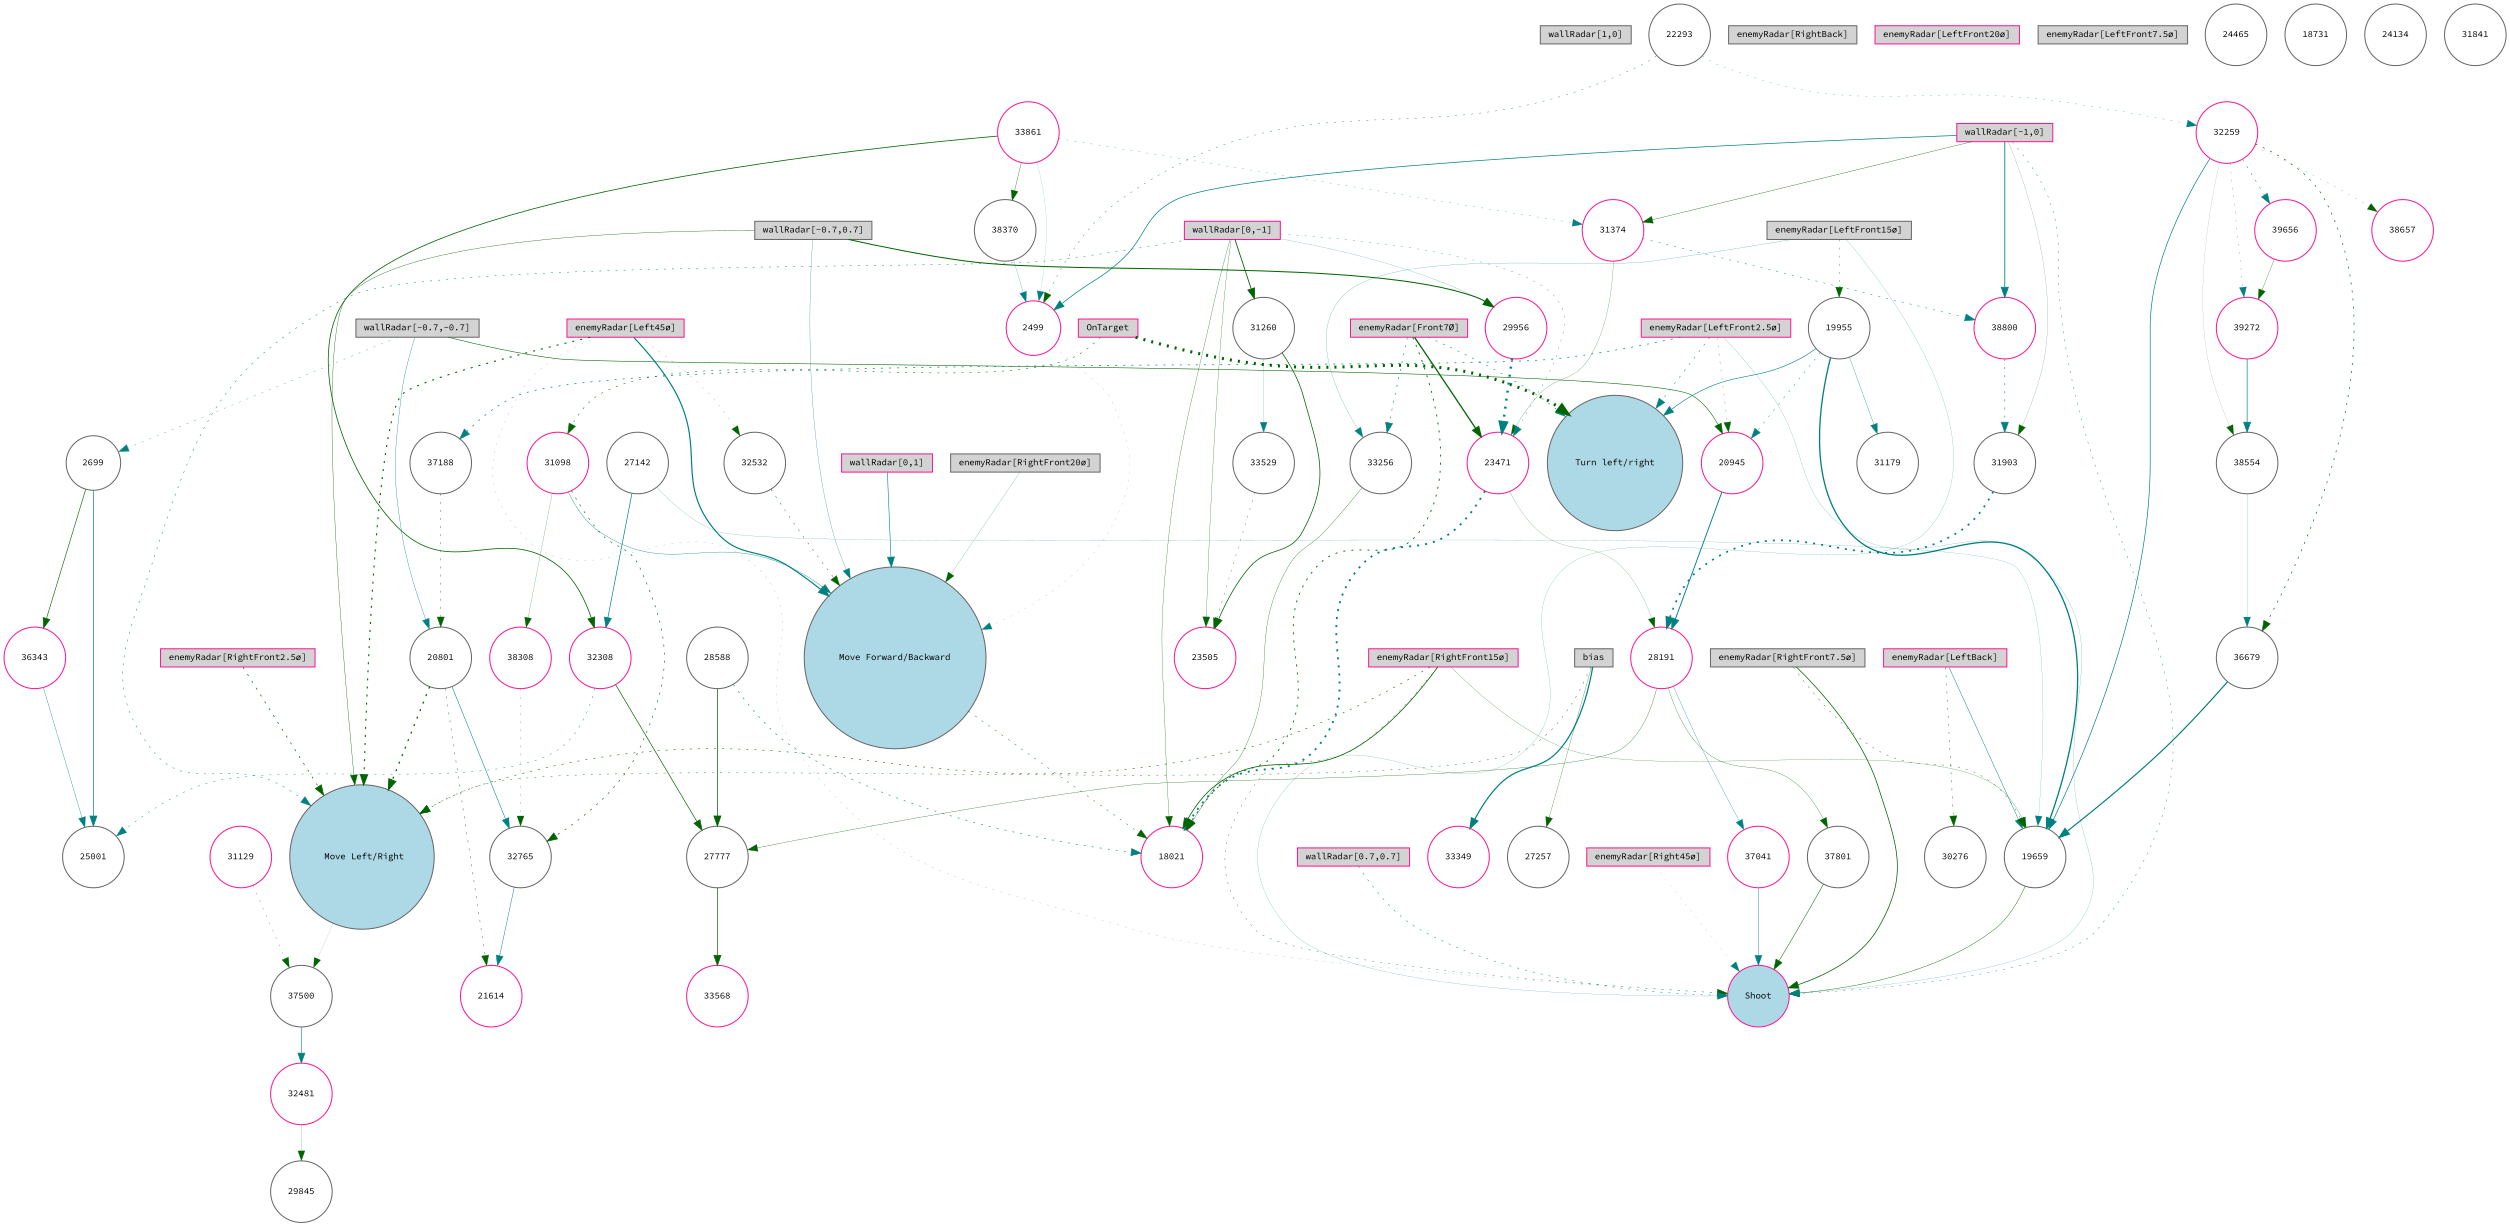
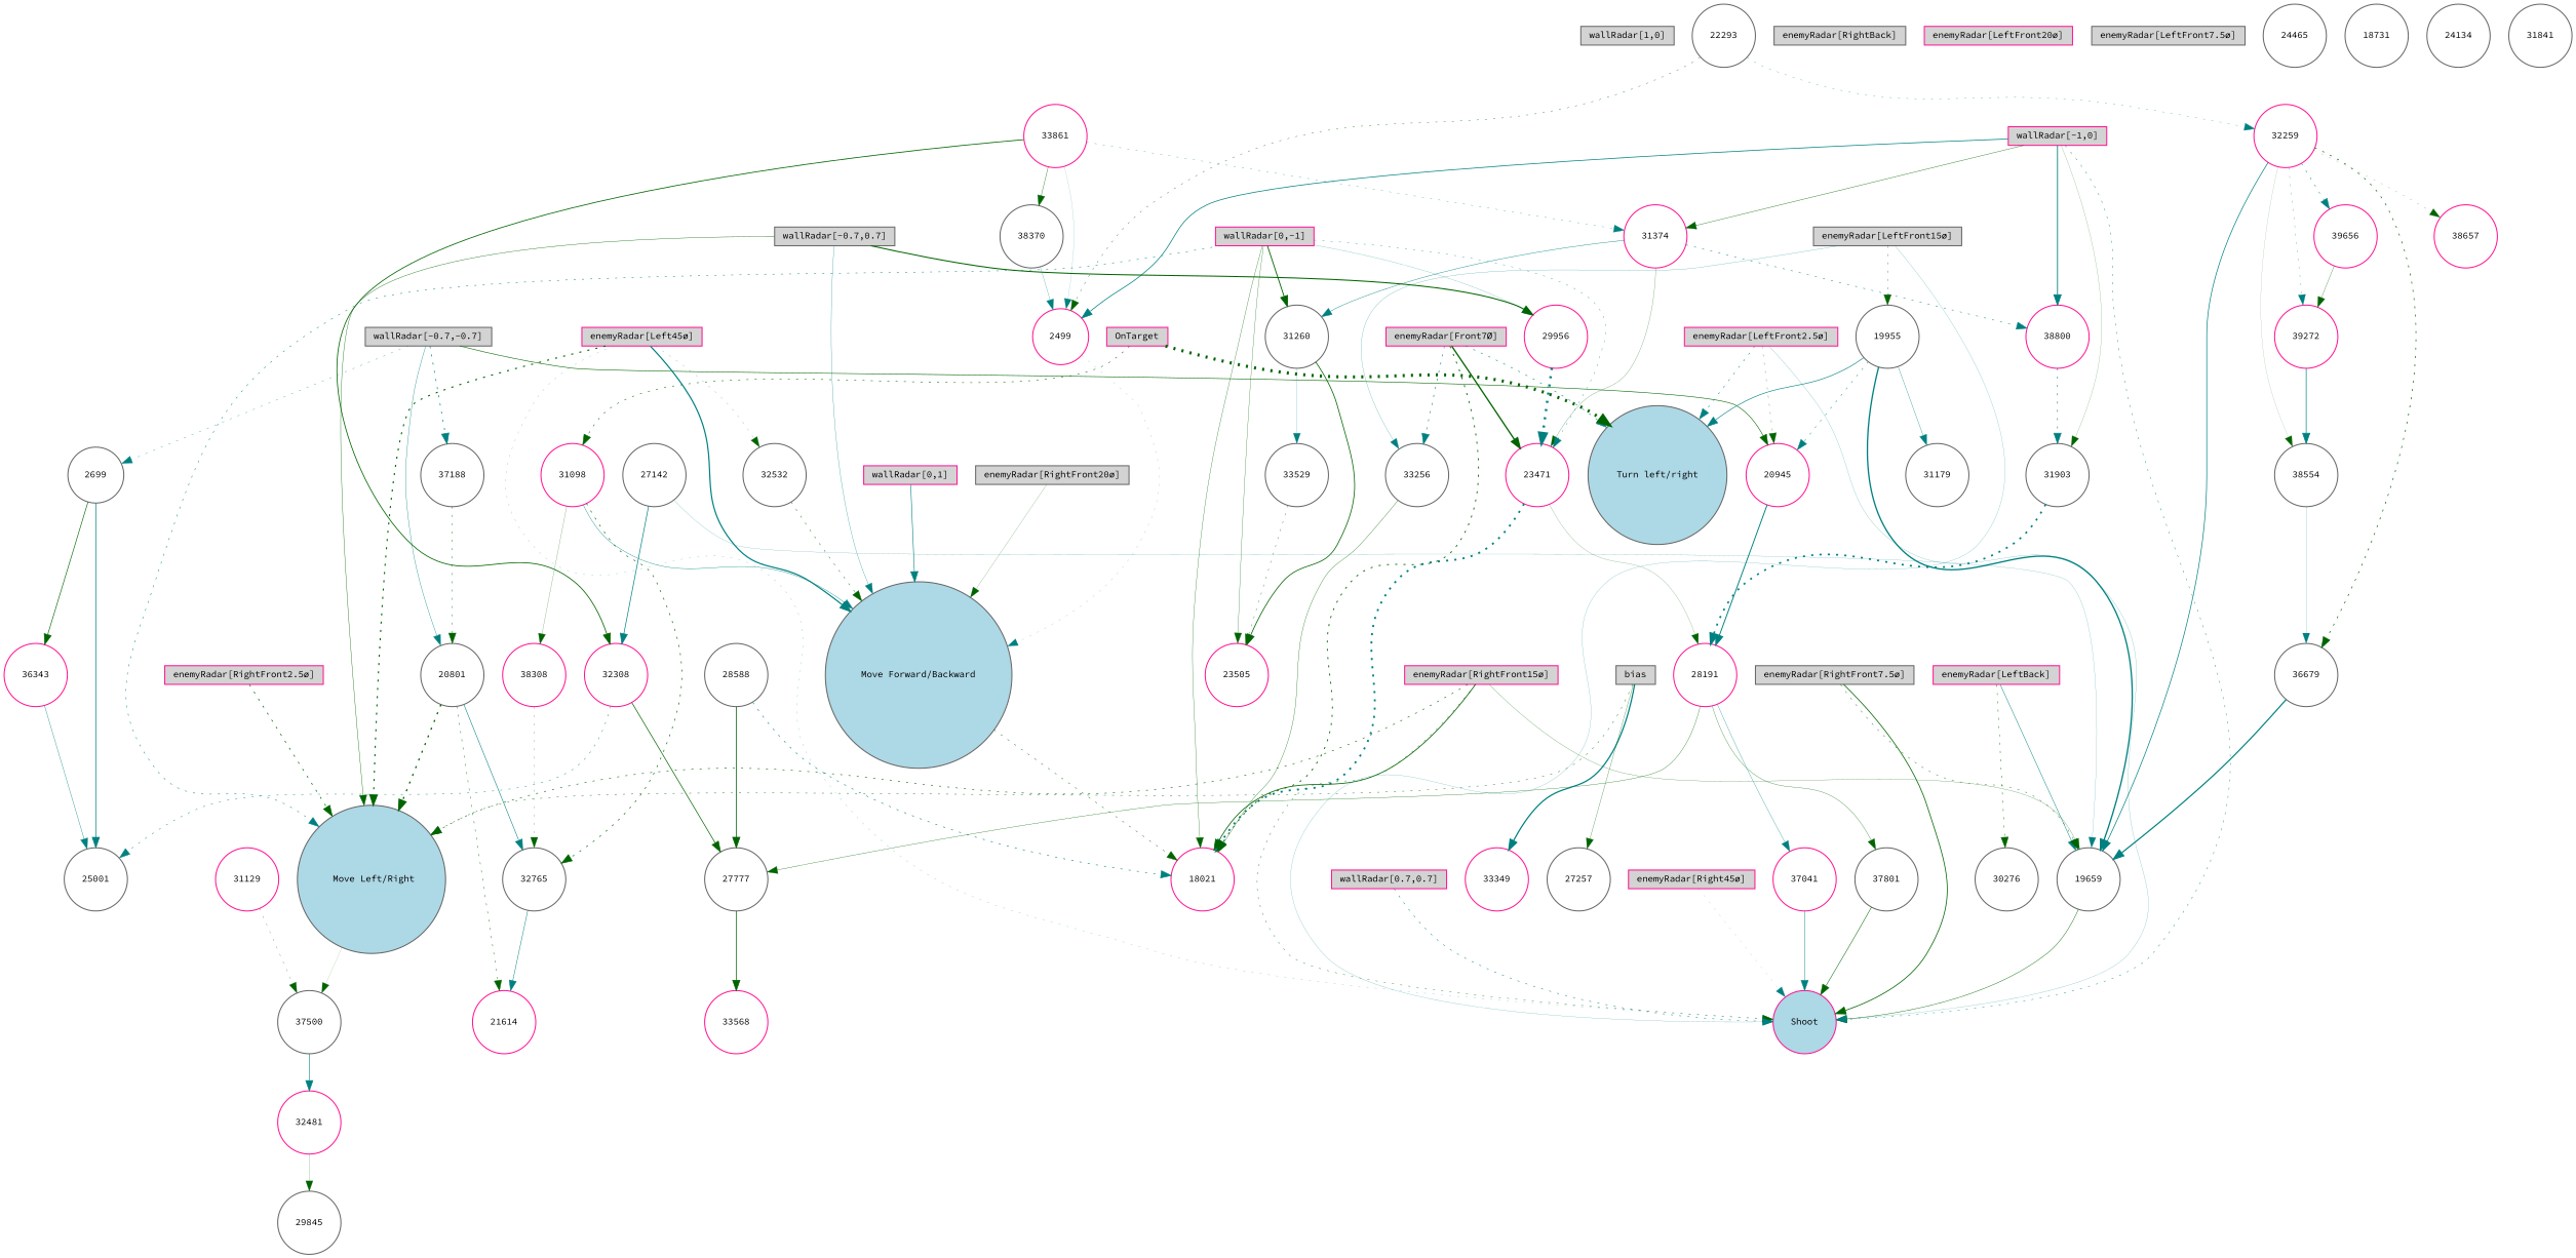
  digraph {
    fontname="Source Code Pro"
    node [color=gray40 fillcolor=white fontname="Source Code Pro" fontsize=9 shape=circle style=filled]
    edge [color=teal fontname="Source Code Pro" style=bold]
    "wallRadar[1,0]" [fillcolor=lightgray height=0.2 shape=box width=0.2]
    "wallRadar[0,1]" [color=deeppink fillcolor=lightgray height=0.2 shape=box width=0.2]
    "Move Forward/Backward" [fillcolor=lightblue height=0.2 width=0.2]
    18021 [color=deeppink height=0.2 width=0.2]
    "wallRadar[-1,0]" [color=deeppink fillcolor=lightgray height=0.2 shape=box width=0.2]
    Shoot [color=deeppink fillcolor=lightblue height=0.2 width=0.2]
    31374 [color=deeppink height=0.2 width=0.2]
    38800 [color=deeppink height=0.2 width=0.2]
    31903 [height=0.2 width=0.2]
    2499 [color=deeppink height=0.2 width=0.2]
    31260 [height=0.2 width=0.2]
    23471 [color=deeppink height=0.2 width=0.2]
    28191 [color=deeppink height=0.2 width=0.2]
    "wallRadar[0,-1]" [color=deeppink fillcolor=lightgray height=0.2 shape=box width=0.2]
    " Move Left/Right" [fillcolor=lightblue height=0.2 width=0.2]
    29956 [color=deeppink height=0.2 width=0.2]
    23505 [color=deeppink height=0.2 width=0.2]
    37500 [height=0.2 width=0.2]
    33529 [height=0.2 width=0.2]
    "wallRadar[0.7,0.7]" [color=deeppink fillcolor=lightgray height=0.2 shape=box width=0.2]
    "wallRadar[-0.7,0.7]" [fillcolor=lightgray height=0.2 shape=box width=0.2]
    "wallRadar[-0.7,-0.7]" [fillcolor=lightgray height=0.2 shape=box width=0.2]
    2699 [height=0.2 width=0.2]
    20801 [height=0.2 width=0.2]
    37188 [height=0.2 width=0.2]
    20945 [color=deeppink height=0.2 width=0.2]
    25001 [height=0.2 width=0.2]
    36343 [color=deeppink height=0.2 width=0.2]
    32765 [height=0.2 width=0.2]
    21614 [color=deeppink height=0.2 width=0.2]
    "enemyRadar[RightBack]" [fillcolor=lightgray height=0.2 shape=box width=0.2]
    "enemyRadar[LeftBack]" [color=deeppink fillcolor=lightgray height=0.2 shape=box width=0.2]
    30276 [height=0.2 width=0.2]
    19659 [height=0.2 width=0.2]
    "enemyRadar[Right45ø]" [color=deeppink fillcolor=lightgray height=0.2 shape=box width=0.2]
    "enemyRadar[Left45ø]" [color=deeppink fillcolor=lightgray height=0.2 shape=box width=0.2]
    32532 [height=0.2 width=0.2]
    "enemyRadar[RightFront20ø]" [fillcolor=lightgray height=0.2 shape=box width=0.2]
    "enemyRadar[LeftFront20ø]" [color=deeppink fillcolor=lightgray height=0.2 shape=box width=0.2]
    "enemyRadar[RightFront15ø]" [color=deeppink fillcolor=lightgray height=0.2 shape=box width=0.2]
    "enemyRadar[LeftFront15ø]" [fillcolor=lightgray height=0.2 shape=box width=0.2]
    33256 [height=0.2 width=0.2]
    19955 [height=0.2 width=0.2]
    "Turn left/right" [fillcolor=lightblue height=0.2 width=0.2]
    31179 [height=0.2 width=0.2]
    "enemyRadar[RightFront7.5ø]" [fillcolor=lightgray height=0.2 shape=box width=0.2]
    "enemyRadar[LeftFront7.5ø]" [fillcolor=lightgray height=0.2 shape=box width=0.2]
    "enemyRadar[RightFront2.5ø]" [color=deeppink fillcolor=lightgray height=0.2 shape=box width=0.2]
    "enemyRadar[LeftFront2.5ø]" [color=deeppink fillcolor=lightgray height=0.2 shape=box width=0.2]
    "enemyRadar[Front7Ø]" [color=deeppink fillcolor=lightgray height=0.2 shape=box width=0.2]
    OnTarget [color=deeppink fillcolor=lightgray height=0.2 shape=box width=0.2]
    31098 [color=deeppink height=0.2 width=0.2]
    38308 [color=deeppink height=0.2 width=0.2]
    bias [fillcolor=lightgray height=0.2 shape=box width=0.2]
    33349 [color=deeppink height=0.2 width=0.2]
    27257 [height=0.2 width=0.2]
    32481 [color=deeppink height=0.2 width=0.2]
    27777 [height=0.2 width=0.2]
    33568 [color=deeppink height=0.2 width=0.2]
    27142 [height=0.2 width=0.2]
    32308 [color=deeppink height=0.2 width=0.2]
    32259 [color=deeppink height=0.2 width=0.2]
    38657 [color=deeppink height=0.2 width=0.2]
    38554 [height=0.2 width=0.2]
    36679 [height=0.2 width=0.2]
    39272 [color=deeppink height=0.2 width=0.2]
    39656 [color=deeppink height=0.2 width=0.2]
    24465 [height=0.2 width=0.2]
    22293 [height=0.2 width=0.2]
    29845 [height=0.2 width=0.2]
    31129 [color=deeppink height=0.2 width=0.2]
    37801 [height=0.2 width=0.2]
    37041 [color=deeppink height=0.2 width=0.2]
    18731 [height=0.2 width=0.2]
    28588 [height=0.2 width=0.2]
    24134 [height=0.2 width=0.2]
    33861 [color=deeppink height=0.2 width=0.2]
    38370 [height=0.2 width=0.2]
    31841 [height=0.2 width=0.2]
    "wallRadar[0,1]" -> "Move Forward/Backward" [penwidth=0.5665175932249245]
    "Move Forward/Backward" -> 18021 [color=darkgreen penwidth=0.4104083011929728 style=dotted]
    "wallRadar[-1,0]" -> Shoot [penwidth=0.39943298669628347 style=dotted]
    "wallRadar[-1,0]" -> 31374 [color=darkgreen penwidth=0.36176186427602974]
    "wallRadar[-1,0]" -> 38800 [penwidth=0.8271532201606432]
    "wallRadar[-1,0]" -> 31903 [color=darkgreen penwidth=0.14972667240777618]
    "wallRadar[-1,0]" -> 2499 [penwidth=0.7070299039781831]
    31374 -> 38800 [penwidth=0.4599728942990591 style=dotted]
+   31374 -> 31260 [penwidth=0.3907795893290771]
    31374 -> 23471 [color=darkgreen penwidth=0.20115355738829227]
    38800 -> 31903 [penwidth=0.5646660872179826 style=dotted]
    31903 -> 28191 [penwidth=1.6870706870282584 style=dotted]
    2499 -> "Move Forward/Backward" [penwidth=0.14010759434259237 style=dotted]
    31260 -> 23505 [color=darkgreen penwidth=0.7422678565030036]
    31260 -> 33529 [penwidth=0.16311623877991147]
    23471 -> 18021 [penwidth=1.8286654710120893 style=dotted]
    23471 -> 28191 [color=darkgreen penwidth=0.16361519634668234]
    28191 -> 27777 [color=darkgreen penwidth=0.2987244247892405]
    28191 -> 37801 [color=darkgreen penwidth=0.27303850495872195]
    28191 -> 37041 [penwidth=0.2885629085233301]
    "wallRadar[0,-1]" -> 18021 [color=darkgreen penwidth=0.2891355890564721]
    "wallRadar[0,-1]" -> 31260 [color=darkgreen penwidth=0.8451714103542743]
    "wallRadar[0,-1]" -> 23471 [penwidth=0.3101965080092006 style=dotted]
    "wallRadar[0,-1]" -> " Move Left/Right" [penwidth=0.47032995724405424 style=dotted]
    "wallRadar[0,-1]" -> 29956 [penwidth=0.17330315448215838]
    "wallRadar[0,-1]" -> 23505 [color=darkgreen penwidth=0.2669945111605152]
    " Move Left/Right" -> 37500 [color=darkgreen penwidth=0.10192187208594435]
    29956 -> 23471 [penwidth=2.442419611423444 style=dotted]
    37500 -> 32481 [penwidth=0.5575936866080367]
    33529 -> 23505 [color=darkgreen penwidth=0.31629044649383076 style=dotted]
    "wallRadar[0.7,0.7]" -> Shoot [penwidth=0.4757574038202941 style=dotted]
    "wallRadar[-0.7,0.7]" -> "Move Forward/Backward" [penwidth=0.26369876008097126]
    "wallRadar[-0.7,0.7]" -> " Move Left/Right" [color=darkgreen penwidth=0.3549540068260887]
    "wallRadar[-0.7,0.7]" -> 29956 [color=darkgreen penwidth=1.0059507044437688]
    "wallRadar[-0.7,-0.7]" -> 2699 [penwidth=0.29192151184084714 style=dotted]
    "wallRadar[-0.7,-0.7]" -> 20801 [penwidth=0.3418872019200666]
-   "enemyRadar[LeftFront2.5ø]" -> 37188 [penwidth=0.6909450719468194 style=dotted]
+   "wallRadar[-0.7,-0.7]" -> 37188 [penwidth=0.6909450719468194 style=dotted]
    "wallRadar[-0.7,-0.7]" -> 20945 [color=darkgreen penwidth=0.5457562587085791]
    2699 -> 25001 [penwidth=0.6672898727227558]
    2699 -> 36343 [color=darkgreen penwidth=0.6017795936054919]
    20801 -> " Move Left/Right" [color=darkgreen penwidth=1.2695937386986857 style=dotted]
    20801 -> 32765 [penwidth=0.5242275541852457]
    20801 -> 21614 [color=darkgreen penwidth=0.40656473978203034 style=dotted]
    37188 -> 20801 [color=darkgreen penwidth=0.38844264165821507 style=dotted]
    20945 -> 28191 [penwidth=0.9214243021585308]
    36343 -> 25001 [penwidth=0.3497528482181101]
    32765 -> 21614 [penwidth=0.45556796521820775]
    "enemyRadar[LeftBack]" -> 30276 [color=darkgreen penwidth=0.41480105469955597 style=dotted]
    "enemyRadar[LeftBack]" -> 19659 [penwidth=0.454215808181629]
    19659 -> Shoot [color=darkgreen penwidth=0.40355537102057637]
    "enemyRadar[Right45ø]" -> Shoot [penwidth=0.11517365804874852 style=dotted]
    "enemyRadar[Left45ø]" -> "Move Forward/Backward" [penwidth=1.1685437301138242]
    "enemyRadar[Left45ø]" -> Shoot [penwidth=0.16208036138640936 style=dotted]
    "enemyRadar[Left45ø]" -> " Move Left/Right" [color=darkgreen penwidth=1.0795130420095416 style=dotted]
    "enemyRadar[Left45ø]" -> 32532 [color=darkgreen penwidth=0.16232292828180406 style=dotted]
    32532 -> "Move Forward/Backward" [color=darkgreen penwidth=0.4146879499231514 style=dotted]
    "enemyRadar[RightFront20ø]" -> "Move Forward/Backward" [color=darkgreen penwidth=0.15749630449910912]
    "enemyRadar[RightFront15ø]" -> 18021 [color=darkgreen penwidth=0.7701712728086316]
    "enemyRadar[RightFront15ø]" -> Shoot [color=darkgreen penwidth=0.3379288816464525 style=dotted]
    "enemyRadar[RightFront15ø]" -> " Move Left/Right" [color=darkgreen penwidth=0.5531543244923065 style=dotted]
    "enemyRadar[RightFront15ø]" -> 19659 [color=darkgreen penwidth=0.20990932451870298]
    "enemyRadar[LeftFront15ø]" -> Shoot [penwidth=0.16076744780658625]
    "enemyRadar[LeftFront15ø]" -> 33256 [penwidth=0.19783438527135228]
    "enemyRadar[LeftFront15ø]" -> 19955 [color=darkgreen penwidth=0.32430799855643977 style=dotted]
    33256 -> 18021 [color=darkgreen penwidth=0.30131774305635384]
    19955 -> 20945 [penwidth=0.42038859057613165 style=dotted]
    19955 -> 19659 [penwidth=1.292410137770366]
    19955 -> "Turn left/right" [penwidth=0.5886288671726735]
    19955 -> 31179 [penwidth=0.3102760650787486]
    "enemyRadar[RightFront7.5ø]" -> Shoot [color=darkgreen penwidth=0.737126107424185]
    "enemyRadar[RightFront7.5ø]" -> 19659 [color=darkgreen penwidth=0.37665173436674193 style=dotted]
    "enemyRadar[RightFront2.5ø]" -> " Move Left/Right" [color=darkgreen penwidth=0.6973548242275768 style=dotted]
    "enemyRadar[LeftFront2.5ø]" -> Shoot [penwidth=0.1638011795084906]
    "enemyRadar[LeftFront2.5ø]" -> 20945 [color=darkgreen penwidth=0.27390517176379414 style=dotted]
    "enemyRadar[LeftFront2.5ø]" -> "Turn left/right" [penwidth=0.48367680506327315 style=dotted]
    "enemyRadar[Front7Ø]" -> 18021 [color=darkgreen penwidth=0.8637090777799297 style=dotted]
    "enemyRadar[Front7Ø]" -> 23471 [color=darkgreen penwidth=1.2787546549037243]
    "enemyRadar[Front7Ø]" -> 33256 [penwidth=0.5770835963040059 style=dotted]
    "enemyRadar[Front7Ø]" -> "Turn left/right" [penwidth=0.5386132154987725 style=dotted]
    OnTarget -> "Turn left/right" [color=darkgreen penwidth=3.0410901133259927 style=dotted]
    OnTarget -> 31098 [color=darkgreen penwidth=0.5007486519066837 style=dotted]
    31098 -> "Move Forward/Backward" [penwidth=0.35187133125105896]
    31098 -> 32765 [color=darkgreen penwidth=0.6277101506871137 style=dotted]
    31098 -> 38308 [color=darkgreen penwidth=0.1867019828293529]
    38308 -> 32765 [color=darkgreen penwidth=0.2150971920966096 style=dotted]
    bias -> " Move Left/Right" [color=darkgreen penwidth=0.384008499292928 style=dotted]
    bias -> 33349 [penwidth=1.2016372495926553]
    bias -> 27257 [color=darkgreen penwidth=0.26117377036330947]
    32481 -> 29845 [color=darkgreen penwidth=0.16419977273013628]
    27777 -> 33568 [color=darkgreen penwidth=0.6825551427450072]
    27142 -> 19659 [penwidth=0.15570821475156943]
    27142 -> 32308 [penwidth=0.6722119704326835]
    32308 -> 25001 [penwidth=0.4103654683771125 style=dotted]
    32308 -> 27777 [color=darkgreen penwidth=0.6660259819315858]
    32259 -> 19659 [penwidth=0.6743900321187873]
    32259 -> 38657 [color=darkgreen penwidth=0.16036405951646987 style=dotted]
    32259 -> 38554 [color=darkgreen penwidth=0.10412989309852999]
    32259 -> 36679 [color=darkgreen penwidth=0.6476342422911975 style=dotted]
    32259 -> 39272 [penwidth=0.2586628603827663 style=dotted]
    32259 -> 39656 [penwidth=0.45841909302737116 style=dotted]
    38554 -> 36679 [penwidth=0.15180015764439872]
    36679 -> 19659 [penwidth=1.1651696860417098]
    39272 -> 38554 [penwidth=0.6608258174530618]
    39656 -> 39272 [color=darkgreen penwidth=0.27379774943096397]
    22293 -> 2499 [color=darkgreen penwidth=0.3315011902514147 style=dotted]
    22293 -> 32259 [penwidth=0.2526091873698637 style=dotted]
    31129 -> 37500 [color=darkgreen penwidth=0.24400967103979765 style=dotted]
    37801 -> Shoot [color=darkgreen penwidth=0.4872317217057196]
    37041 -> Shoot [penwidth=0.4138544155332968]
    28588 -> 18021 [penwidth=0.5700305095426756 style=dotted]
    28588 -> 27777 [color=darkgreen penwidth=0.7268747881079041]
    33861 -> 31374 [penwidth=0.2634279172339129 style=dotted]
    33861 -> 2499 [penwidth=0.11467365638343471]
    33861 -> 32308 [color=darkgreen penwidth=0.7690233890746639]
    33861 -> 38370 [color=darkgreen penwidth=0.33760741010681106]
    38370 -> 2499 [penwidth=0.22981988652578964]
  }
